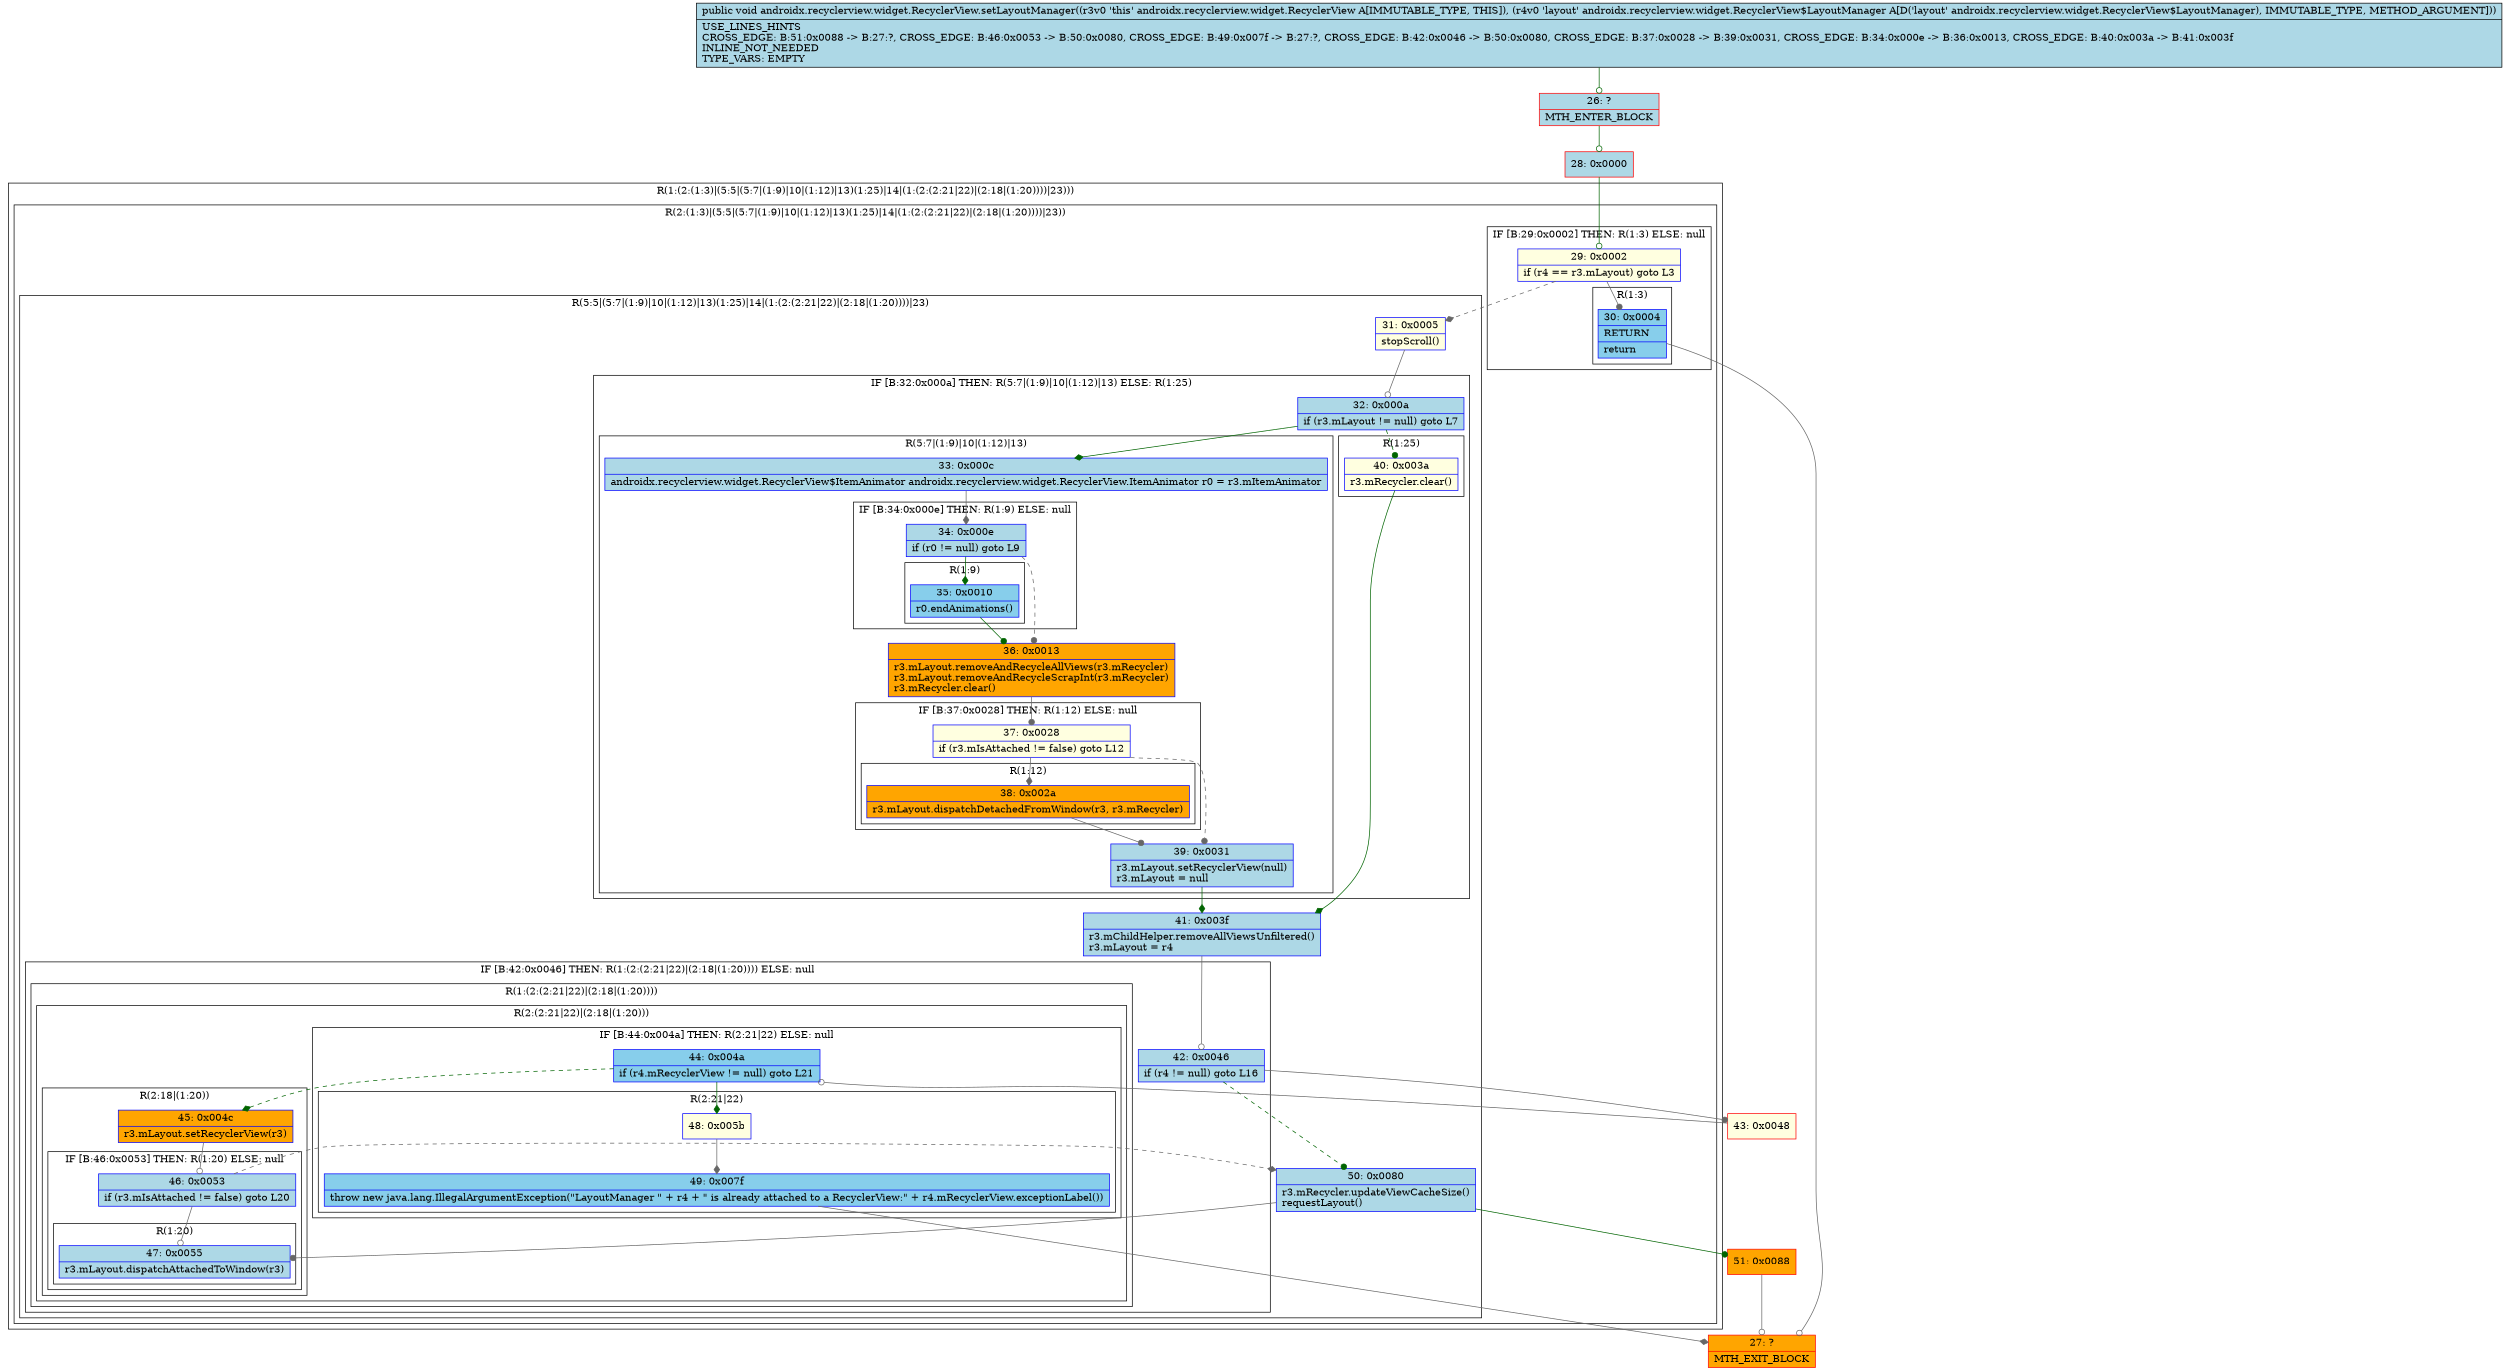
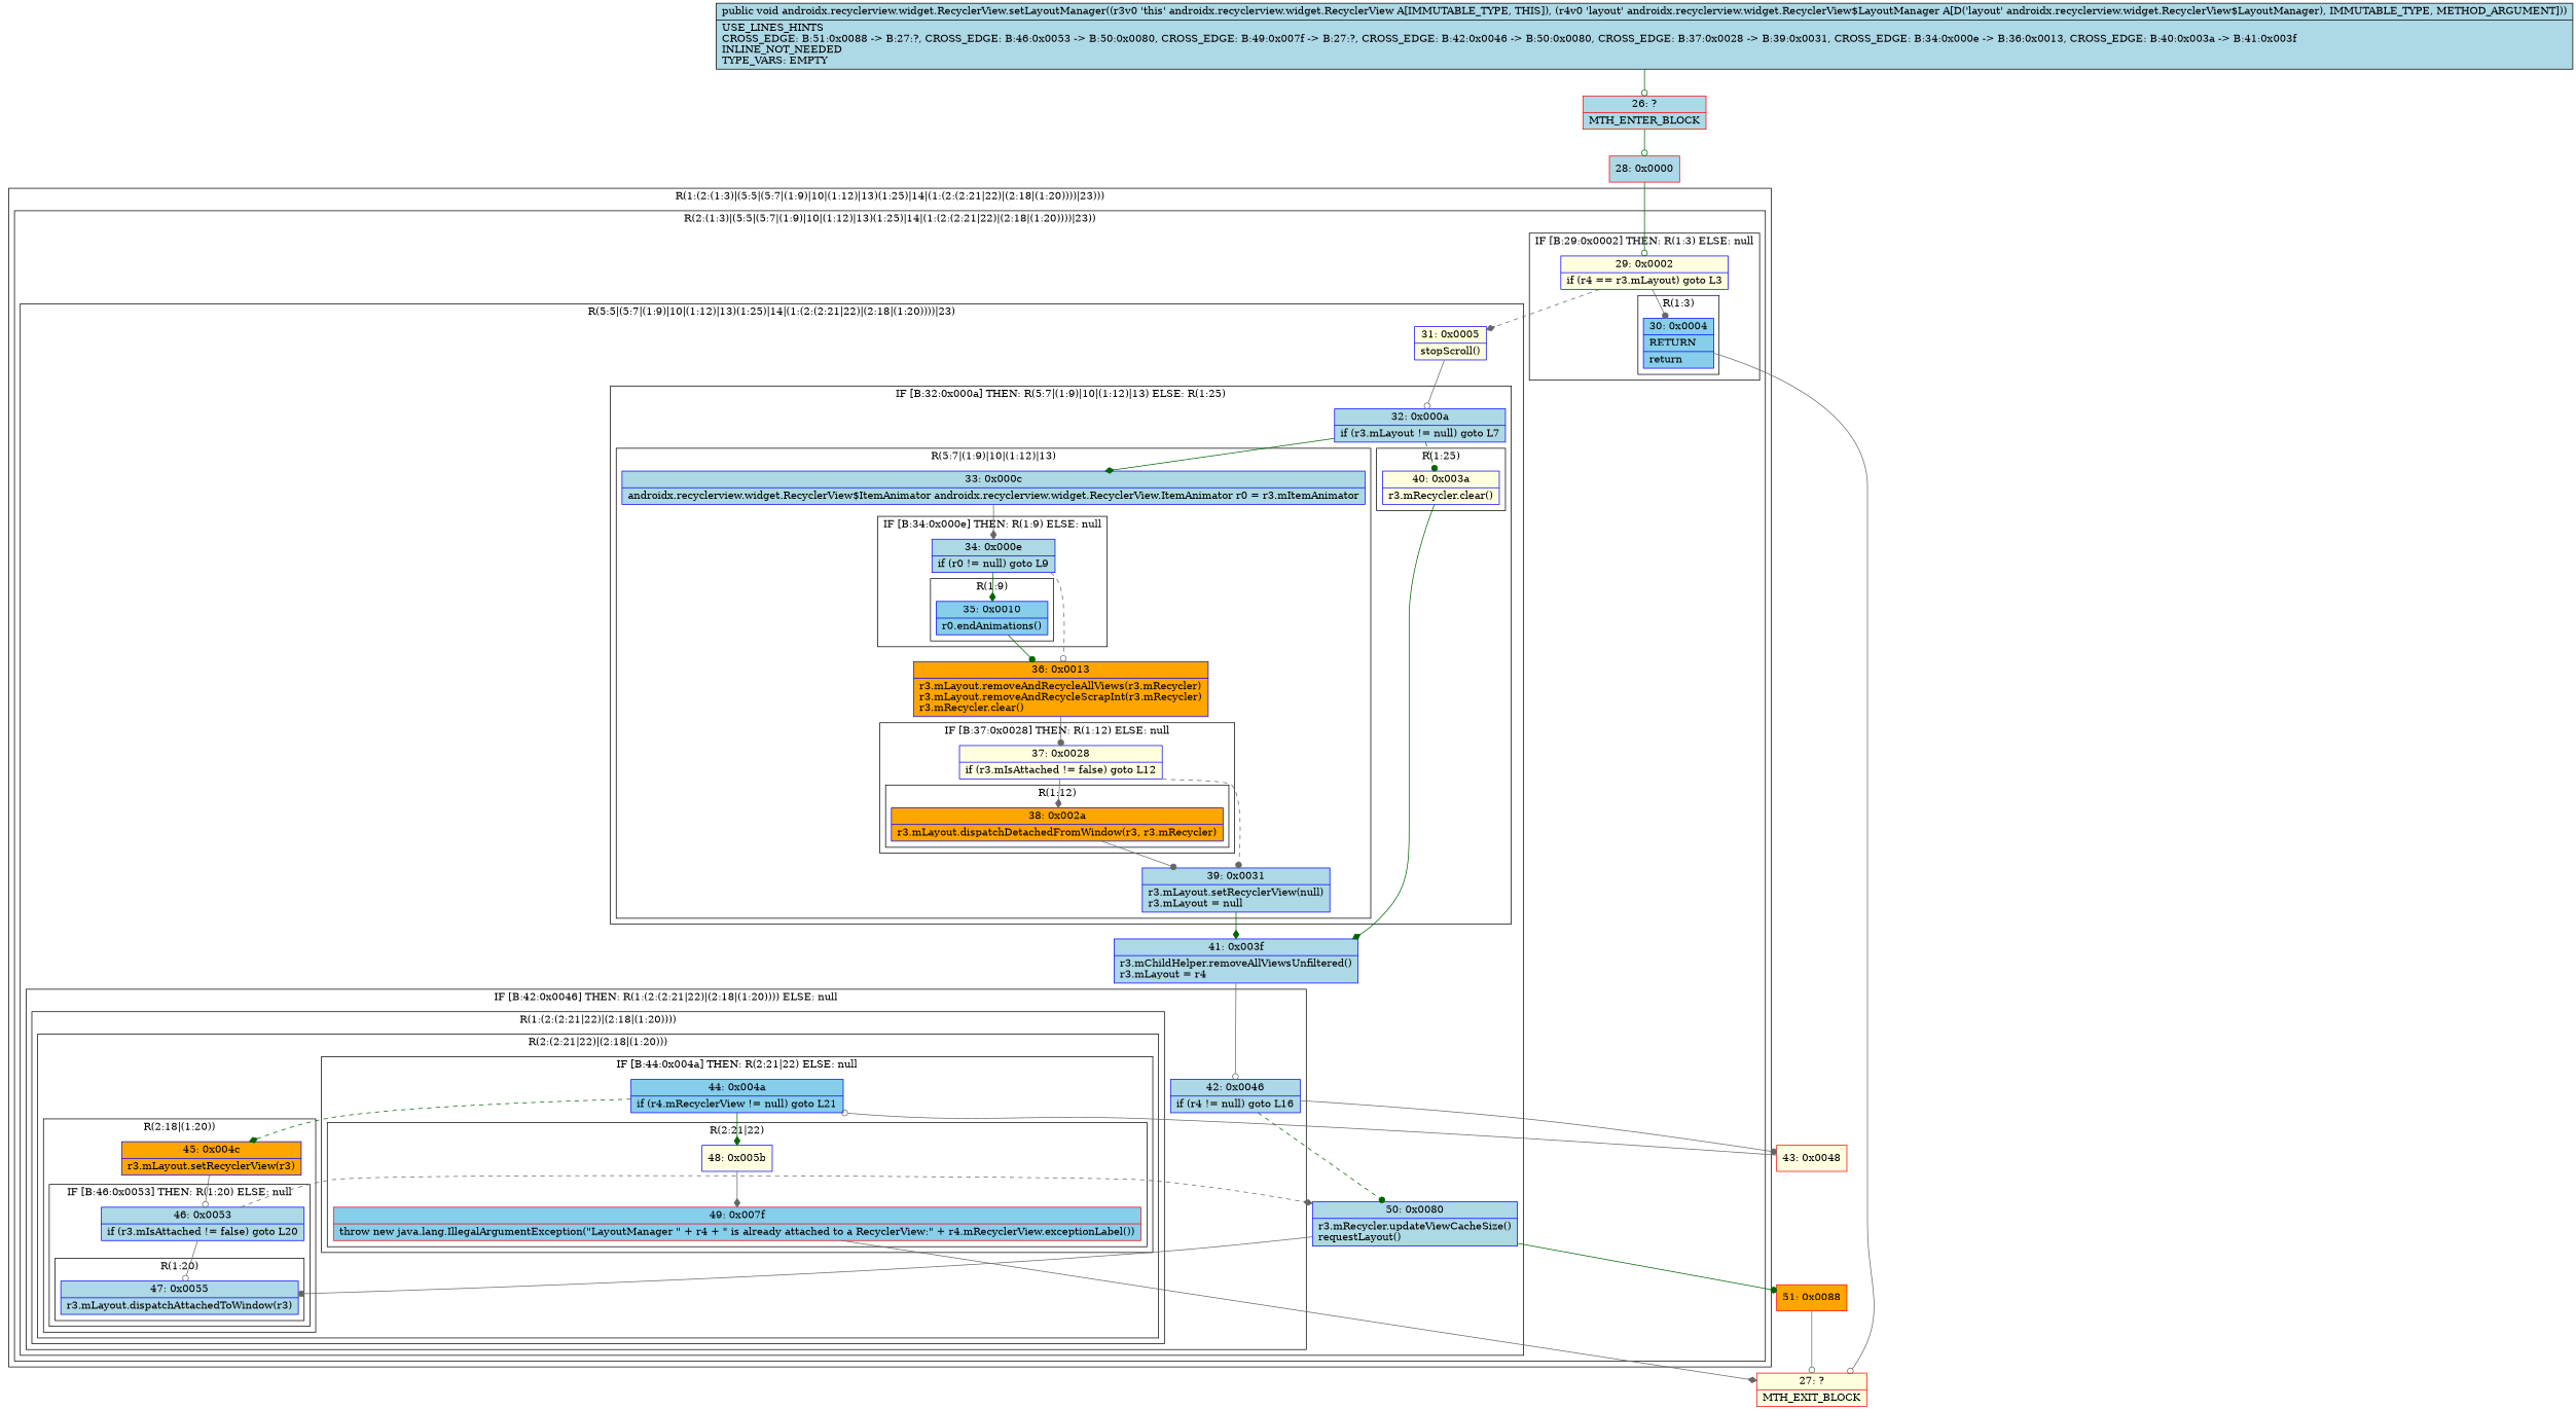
  digraph {
    node [color=blue fillcolor=lightblue shape=record style=filled]
    edge [arrowhead=diamond color=gray40]
    n1 [fillcolor=skyblue label="{30\:\ 0x0004|RETURN\l|return\l}"]
    n2 [fillcolor=lightyellow label="{29\:\ 0x0002|if (r4 == r3.mLayout) goto L3\l}"]
    n3 [fillcolor=skyblue label="{35\:\ 0x0010|r0.endAnimations()\l}"]
    n4 [label="{34\:\ 0x000e|if (r0 != null) goto L9\l}"]
    n5 [fillcolor=orange label="{38\:\ 0x002a|r3.mLayout.dispatchDetachedFromWindow(r3, r3.mRecycler)\l}"]
    n6 [fillcolor=lightyellow label="{37\:\ 0x0028|if (r3.mIsAttached != false) goto L12\l}"]
    n7 [label="{33\:\ 0x000c|androidx.recyclerview.widget.RecyclerView$ItemAnimator androidx.recyclerview.widget.RecyclerView.ItemAnimator r0 = r3.mItemAnimator\l}"]
    n8 [fillcolor=orange label="{36\:\ 0x0013|r3.mLayout.removeAndRecycleAllViews(r3.mRecycler)\lr3.mLayout.removeAndRecycleScrapInt(r3.mRecycler)\lr3.mRecycler.clear()\l}"]
    n9 [label="{39\:\ 0x0031|r3.mLayout.setRecyclerView(null)\lr3.mLayout = null\l}"]
    n10 [fillcolor=lightyellow label="{40\:\ 0x003a|r3.mRecycler.clear()\l}"]
    n11 [label="{32\:\ 0x000a|if (r3.mLayout != null) goto L7\l}"]
    n12 [fillcolor=lightyellow label="{48\:\ 0x005b}"]
-   n13 [fillcolor=skyblue label="{49\:\ 0x007f|throw new java.lang.IllegalArgumentException(\"LayoutManager \" + r4 + \" is already attached to a RecyclerView:\" + r4.mRecyclerView.exceptionLabel())\l}"]
+   n13 [color=red fillcolor=skyblue label="{49\:\ 0x007f|throw new java.lang.IllegalArgumentException(\"LayoutManager \" + r4 + \" is already attached to a RecyclerView:\" + r4.mRecyclerView.exceptionLabel())\l}"]
    n14 [fillcolor=skyblue label="{44\:\ 0x004a|if (r4.mRecyclerView != null) goto L21\l}"]
    n15 [label="{47\:\ 0x0055|r3.mLayout.dispatchAttachedToWindow(r3)\l}"]
    n16 [label="{46\:\ 0x0053|if (r3.mIsAttached != false) goto L20\l}"]
    n17 [fillcolor=orange label="{45\:\ 0x004c|r3.mLayout.setRecyclerView(r3)\l}"]
    n18 [label="{42\:\ 0x0046|if (r4 != null) goto L16\l}"]
    n19 [fillcolor=lightyellow label="{31\:\ 0x0005|stopScroll()\l}"]
    n20 [label="{41\:\ 0x003f|r3.mChildHelper.removeAllViewsUnfiltered()\lr3.mLayout = r4\l}"]
    n21 [label="{50\:\ 0x0080|r3.mRecycler.updateViewCacheSize()\lrequestLayout()\l}"]
-   n22 [color=red fillcolor=orange label="{27\:\ ?|MTH_EXIT_BLOCK\l}"]
+   n22 [color=red fillcolor=lightyellow label="{27\:\ ?|MTH_EXIT_BLOCK\l}"]
    n23 [color=red fillcolor=lightyellow label="{43\:\ 0x0048}"]
    n24 [color=red fillcolor=orange label="{51\:\ 0x0088}"]
    n25 [color=red label="{26\:\ ?|MTH_ENTER_BLOCK\l}"]
    n26 [color=red label="{28\:\ 0x0000}"]
    n27 [label="{public void androidx.recyclerview.widget.RecyclerView.setLayoutManager((r3v0 'this' androidx.recyclerview.widget.RecyclerView A[IMMUTABLE_TYPE, THIS]), (r4v0 'layout' androidx.recyclerview.widget.RecyclerView$LayoutManager A[D('layout' androidx.recyclerview.widget.RecyclerView$LayoutManager), IMMUTABLE_TYPE, METHOD_ARGUMENT]))  | USE_LINES_HINTS\lCROSS_EDGE: B:51:0x0088 \-\> B:27:?, CROSS_EDGE: B:46:0x0053 \-\> B:50:0x0080, CROSS_EDGE: B:49:0x007f \-\> B:27:?, CROSS_EDGE: B:42:0x0046 \-\> B:50:0x0080, CROSS_EDGE: B:37:0x0028 \-\> B:39:0x0031, CROSS_EDGE: B:34:0x000e \-\> B:36:0x0013, CROSS_EDGE: B:40:0x003a \-\> B:41:0x003f\lINLINE_NOT_NEEDED\lTYPE_VARS: EMPTY\l}" color=""]
    subgraph cluster_1 {
      label="R(1:(2:(1:3)|(5:5|(5:7|(1:9)|10|(1:12)|13)(1:25)|14|(1:(2:(2:21|22)|(2:18|(1:20))))|23)))"
      subgraph cluster_2 {
        label="R(2:(1:3)|(5:5|(5:7|(1:9)|10|(1:12)|13)(1:25)|14|(1:(2:(2:21|22)|(2:18|(1:20))))|23))"
        subgraph cluster_3 {
          label="IF [B:29:0x0002] THEN: R(1:3) ELSE: null"
          n2
          subgraph cluster_4 {
            label="R(1:3)"
            n1
          }
        }
        subgraph cluster_5 {
          label="R(5:5|(5:7|(1:9)|10|(1:12)|13)(1:25)|14|(1:(2:(2:21|22)|(2:18|(1:20))))|23)"
          n19
          n20
          n21
          subgraph cluster_6 {
            label="IF [B:32:0x000a] THEN: R(5:7|(1:9)|10|(1:12)|13) ELSE: R(1:25)"
            n11
            subgraph cluster_7 {
              label="R(5:7|(1:9)|10|(1:12)|13)"
              n7
              n8
              n9
              subgraph cluster_8 {
                label="IF [B:34:0x000e] THEN: R(1:9) ELSE: null"
                n4
                subgraph cluster_9 {
                  label="R(1:9)"
                  n3
                }
              }
              subgraph cluster_10 {
                label="IF [B:37:0x0028] THEN: R(1:12) ELSE: null"
                n6
                subgraph cluster_11 {
                  label="R(1:12)"
                  n5
                }
              }
            }
            subgraph cluster_12 {
              label="R(1:25)"
              n10
            }
          }
          subgraph cluster_13 {
            label="IF [B:42:0x0046] THEN: R(1:(2:(2:21|22)|(2:18|(1:20)))) ELSE: null"
            n18
            subgraph cluster_14 {
              label="R(1:(2:(2:21|22)|(2:18|(1:20))))"
              subgraph cluster_15 {
                label="R(2:(2:21|22)|(2:18|(1:20)))"
                subgraph cluster_16 {
                  label="IF [B:44:0x004a] THEN: R(2:21|22) ELSE: null"
                  n14
                  subgraph cluster_17 {
                    label="R(2:21|22)"
                    n12
                    n13
                  }
                }
                subgraph cluster_18 {
                  label="R(2:18|(1:20))"
                  n17
                  subgraph cluster_19 {
                    label="IF [B:46:0x0053] THEN: R(1:20) ELSE: null"
                    n16
                    subgraph cluster_20 {
                      label="R(1:20)"
                      n15
                    }
                  }
                }
              }
            }
          }
        }
      }
    }
    n1 -> n22 [arrowhead=odot]
    n2 -> n1 [arrowhead=dot]
    n2 -> n19 [style=dashed]
    n3 -> n8 [arrowhead=dot color=darkgreen]
    n4 -> n3 [color=darkgreen]
-   n4 -> n8 [arrowhead=dot style=dashed]
+   n4 -> n8 [arrowhead=odot style=dashed]
    n5 -> n9 [arrowhead=dot]
    n6 -> n5
    n6 -> n9 [arrowhead=dot style=dashed]
    n7 -> n4
    n8 -> n6 [arrowhead=dot]
    n9 -> n20 [color=darkgreen]
    n10 -> n20 [color=darkgreen]
    n11 -> n7 [color=darkgreen]
    n11 -> n10 [arrowhead=dot color=darkgreen style=dashed]
    n12 -> n13
    n13 -> n22
    n14 -> n12 [color=darkgreen]
    n14 -> n17 [color=darkgreen style=dashed]
    n16 -> n15 [arrowhead=odot]
    n16 -> n21 [style=dashed]
    n17 -> n16 [arrowhead=odot]
    n18 -> n21 [arrowhead=dot color=darkgreen style=dashed]
    n18 -> n23 [arrowhead=dot]
    n19 -> n11 [arrowhead=odot]
    n20 -> n18 [arrowhead=odot]
    n21 -> n15 [arrowhead=dot]
    n21 -> n24 [arrowhead=dot color=darkgreen]
    n23 -> n14 [arrowhead=odot]
    n24 -> n22 [arrowhead=odot]
    n25 -> n26 [arrowhead=odot color=darkgreen]
    n26 -> n2 [arrowhead=odot color=darkgreen]
    n27 -> n25 [arrowhead=odot color=darkgreen]
  }
